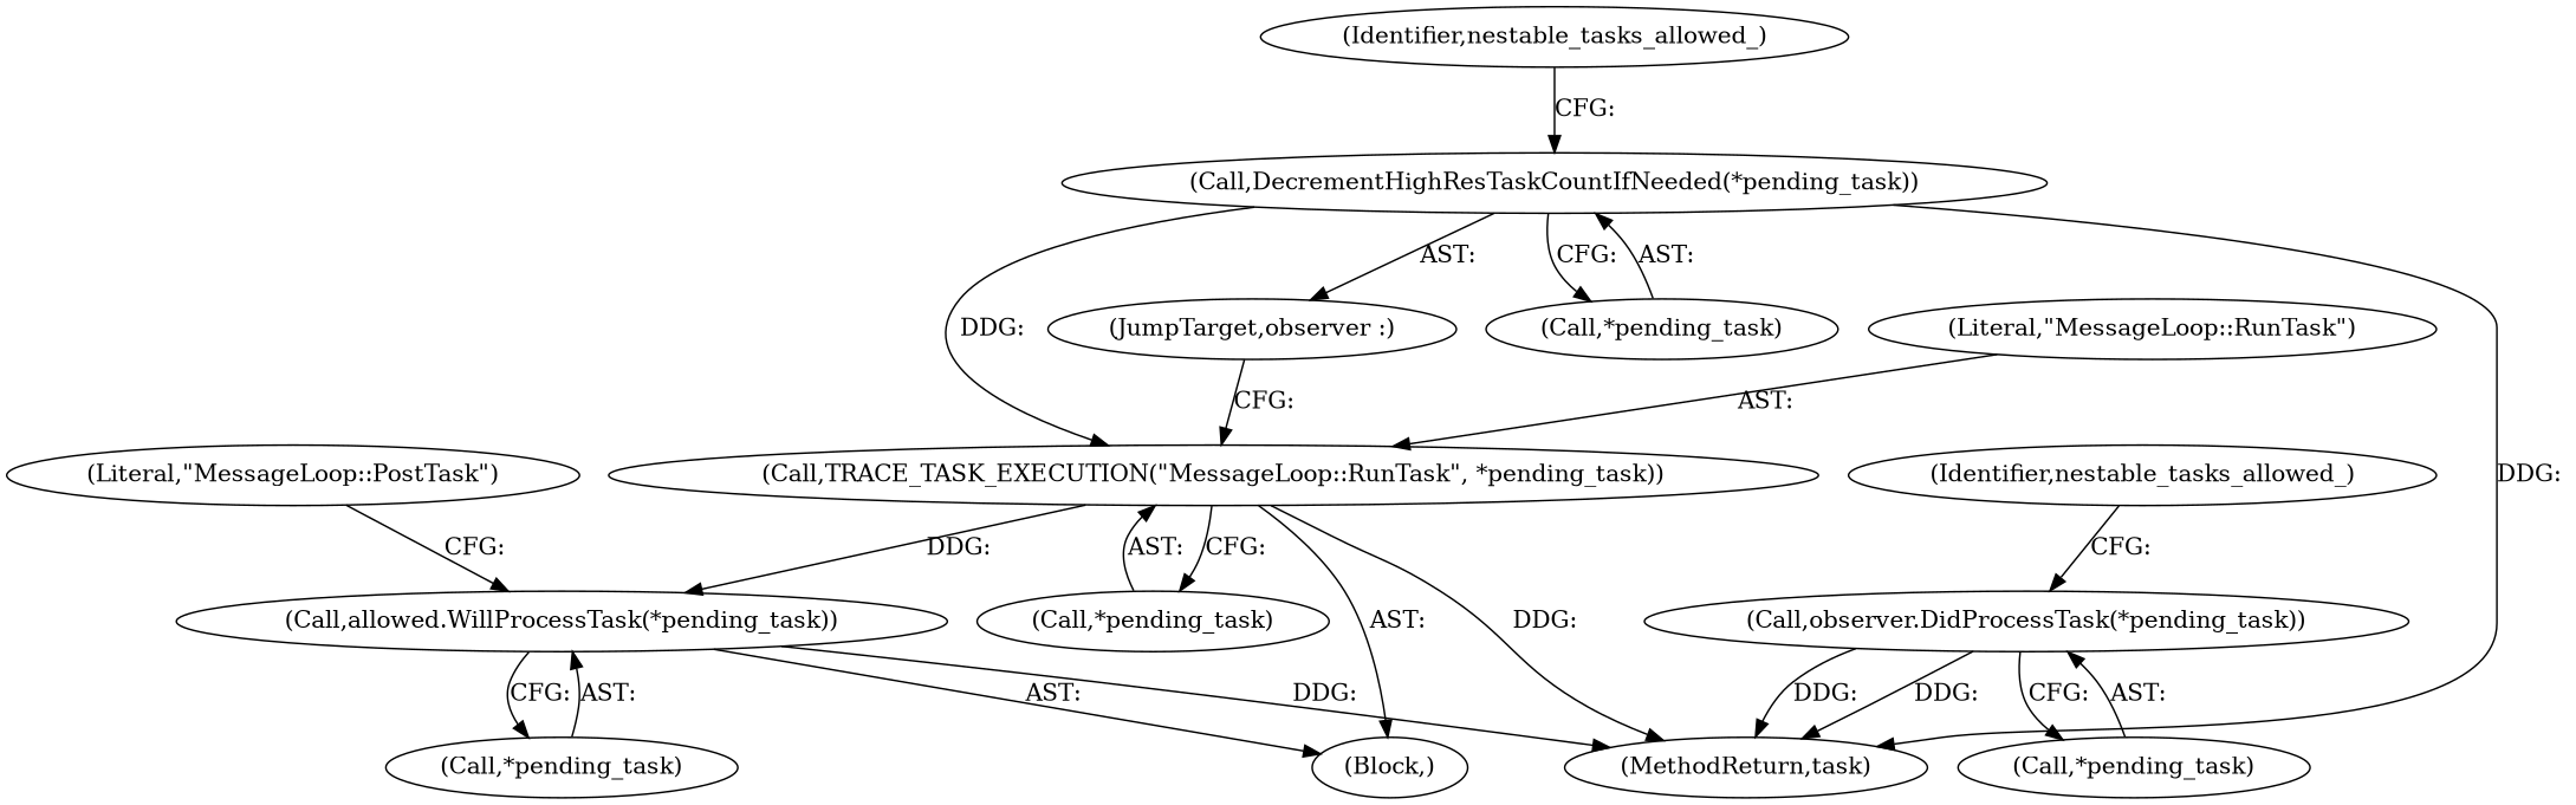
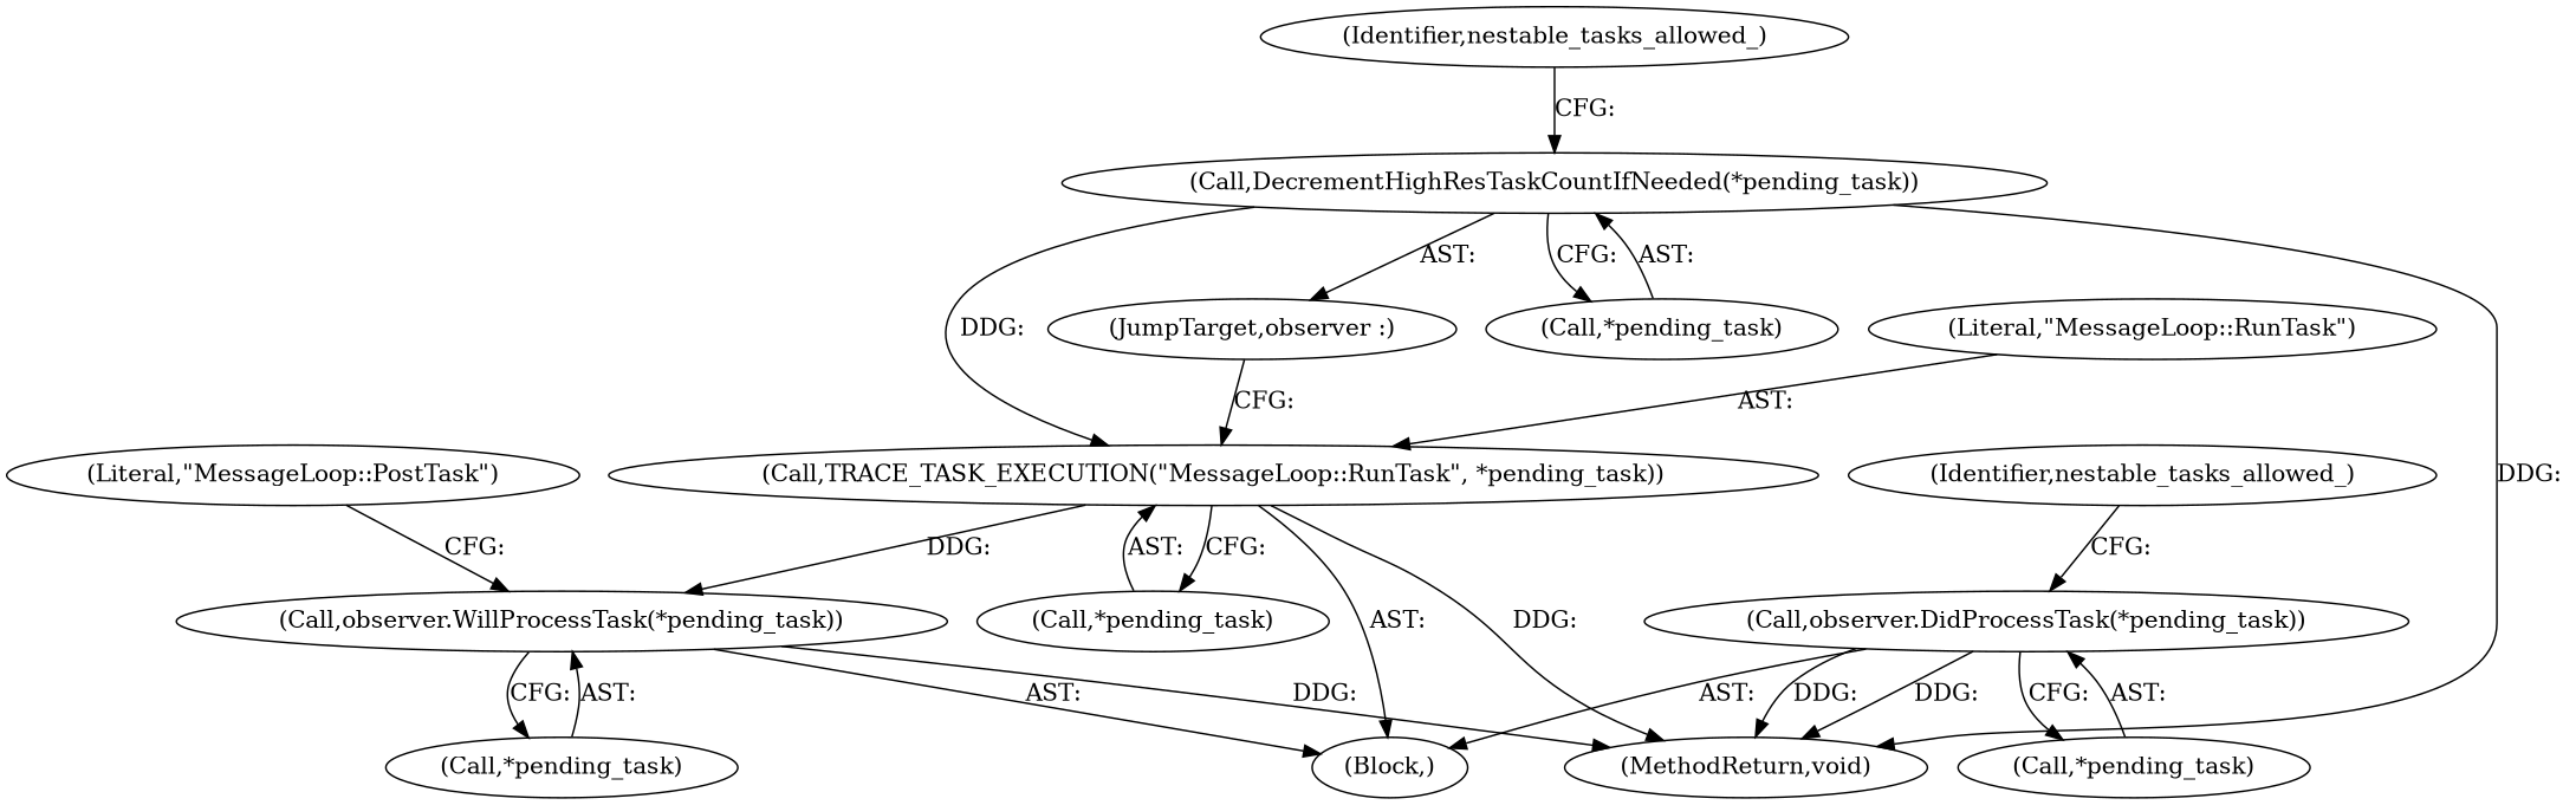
  digraph {
-   n1 [label="(Call,allowed.WillProcessTask(*pending_task))"]
+   n1 [label="(Call,observer.WillProcessTask(*pending_task))"]
    n2 [label="(Block,)"]
-   n3 [label="(MethodReturn,task)"]
+   n3 [label="(MethodReturn,void)"]
    n4 [label="(Call,*pending_task)"]
    n5 [label="(Call,observer.DidProcessTask(*pending_task))"]
    n6 [label="(Call,*pending_task)"]
    n7 [label="(Call,TRACE_TASK_EXECUTION(\"MessageLoop::RunTask\", *pending_task))"]
    n8 [label="(Call,*pending_task)"]
    n9 [label="(Call,DecrementHighResTaskCountIfNeeded(*pending_task))"]
    n10 [label="(Call,*pending_task)"]
    n11 [label="(JumpTarget,observer :)"]
    n12 [label="(Identifier,nestable_tasks_allowed_)"]
    n13 [label="(Literal,\"MessageLoop::RunTask\")"]
    n14 [label="(Identifier,nestable_tasks_allowed_)"]
    n15 [label="(Literal,\"MessageLoop::PostTask\")"]
    n1 -> n2 [label="AST: "]
    n1 -> n3 [label="DDG: "]
    n1 -> n4 [label="CFG: "]
    n4 -> n1 [label="AST: "]
+   n5 -> n2 [label="AST: "]
    n5 -> n3 [label="DDG: "]
    n5 -> n3 [label="DDG: "]
    n5 -> n6 [label="CFG: "]
    n6 -> n5 [label="AST: "]
    n7 -> n1 [label="DDG: "]
    n7 -> n2 [label="AST: "]
    n7 -> n3 [label="DDG: "]
    n7 -> n8 [label="CFG: "]
    n8 -> n7 [label="AST: "]
    n9 -> n3 [label="DDG: "]
    n9 -> n7 [label="DDG: "]
    n9 -> n10 [label="CFG: "]
    n9 -> n11 [label="AST: "]
    n10 -> n9 [label="AST: "]
    n11 -> n7 [label="CFG: "]
    n12 -> n5 [label="CFG: "]
    n13 -> n7 [label="AST: "]
    n14 -> n9 [label="CFG: "]
    n15 -> n1 [label="CFG: "]
  }
